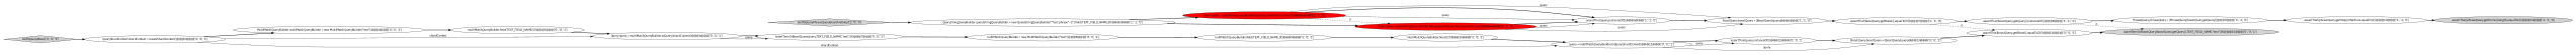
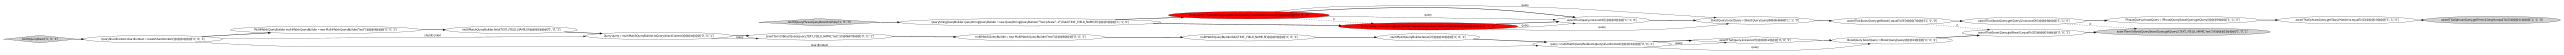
  digraph {
    fontname="IBM Plex Sans"
    rankdir=LR
    node [fillcolor=white fontname="IBM Plex Sans" shape=ellipse style=filled]
    edge [fontname="IBM Plex Sans" style=bold]
    n1 [fillcolor=lightgray label="assertThat(phraseQuery.getTerms().length,equalTo(2))@@@11@@@['1', '1', '0']"]
    n2 [label="MultiMatchQueryBuilder multiMatchQueryBuilder = new MultiMatchQueryBuilder(\"test\")@@@4@@@['0', '0', '1']"]
    n3 [label="multiMatchQueryBuilder.field(TEXT_FIELD_NAME,5f)@@@5@@@['0', '0', '1']"]
    n4 [label="Query query = multiMatchQueryBuilder.toQuery(shardContext)@@@6@@@['0', '0', '1']"]
    n5 [label="assertThat(boostQuery.getBoost(),equalTo(5f))@@@7@@@['1', '1', '0']"]
    n6 [label="assertThat(boostQuery.getQuery(),instanceOf())@@@8@@@['1', '1', '0']"]
    n7 [label="assertThat(boostQuery.getBoost(),equalTo(2f))@@@14@@@['0', '0', '1']"]
    n8 [fillcolor=lightgray label="assertTermOrBoostQuery(boostQuery.getQuery(),TEXT_FIELD_NAME,\"test\",5f)@@@15@@@['0', '0', '1']"]
    n9 [label="PhraseQuery phraseQuery = (PhraseQuery)boostQuery.getQuery()@@@9@@@['1', '1', '0']"]
    n10 [label="QueryShardContext shardContext = createShardContext()@@@3@@@['0', '0', '1']"]
    n11 [label="query = multiMatchQueryBuilder.toQuery(shardContext)@@@11@@@['0', '0', '1']"]
-   n12 [label="assertThat(query,instanceOf())@@@12@@@['0', '0', '1']"]
+   n12 [label="assertThat(query,instanceOf())@@@12@@@['0', '0', '1']" shape=diamond]
    n13 [label="BoostQuery boostQuery = (BoostQuery)query@@@13@@@['0', '0', '1']"]
    n14 [label="assertTermOrBoostQuery(query,TEXT_FIELD_NAME,\"test\",5f)@@@7@@@['0', '0', '1']"]
    n15 [label="multiMatchQueryBuilder = new MultiMatchQueryBuilder(\"test\")@@@8@@@['0', '0', '1']"]
    n16 [label="multiMatchQueryBuilder.field(TEXT_FIELD_NAME,5f)@@@9@@@['0', '0', '1']"]
    n17 [fillcolor=lightgray label="testToQueryBoost['0', '0', '1']" shape=diamond]
    n18 [label="assertThat(phraseQuery.getSlop(),Matchers.equalTo(2))@@@10@@@['1', '1', '0']"]
    n19 [fillcolor=red label="Query query = queryStringQueryBuilder.toQuery(createShardContext())@@@4@@@['1', '0', '0']"]
    n20 [fillcolor=red label="Query query = queryStringQueryBuilder.toQuery(createSearchExecutionContext())@@@4@@@['0', '1', '0']"]
    n21 [label="BoostQuery boostQuery = (BoostQuery)query@@@6@@@['1', '1', '0']"]
    n22 [label="assertThat(query,instanceOf())@@@5@@@['1', '1', '0']"]
    n23 [label="multiMatchQueryBuilder.boost(2f)@@@10@@@['0', '0', '1']"]
    n24 [label="QueryStringQueryBuilder queryStringQueryBuilder = new QueryStringQueryBuilder(\"\"test phrase\"~2\").field(TEXT_FIELD_NAME,5f)@@@3@@@['1', '1', '0']"]
    n25 [fillcolor=lightgray label="testToQueryPhraseQueryBoostAndSlop['1', '0', '0']" shape=diamond]
    n2 -> n3
    n3 -> n4
    n4 -> n14 [label=query style=solid]
    n4 -> n14
    n5 -> n6
    n5 -> n7 [label=0 style=dashed]
    n6 -> n8 [label=0 style=dashed]
    n6 -> n9
    n7 -> n8
    n9 -> n18
    n10 -> n2
    n10 -> n4 [label=shardContext style=solid]
    n10 -> n11 [label=shardContext style=solid]
    n11 -> n12
    n11 -> n12 [label=query style=solid]
    n11 -> n13 [label=query style=solid]
    n12 -> n13
    n13 -> n7
    n14 -> n15
    n15 -> n16
    n16 -> n23
    n17 -> n10
    n18 -> n1
    n19 -> n20 [label=0 style=dashed]
    n19 -> n21 [label=query style=solid]
    n19 -> n22
    n19 -> n22 [label=query style=solid]
    n20 -> n21 [label=query style=solid]
    n20 -> n22
    n20 -> n22 [label=query style=solid]
    n21 -> n5
    n22 -> n21
    n23 -> n11
    n24 -> n19
    n24 -> n20
    n25 -> n24
  }
